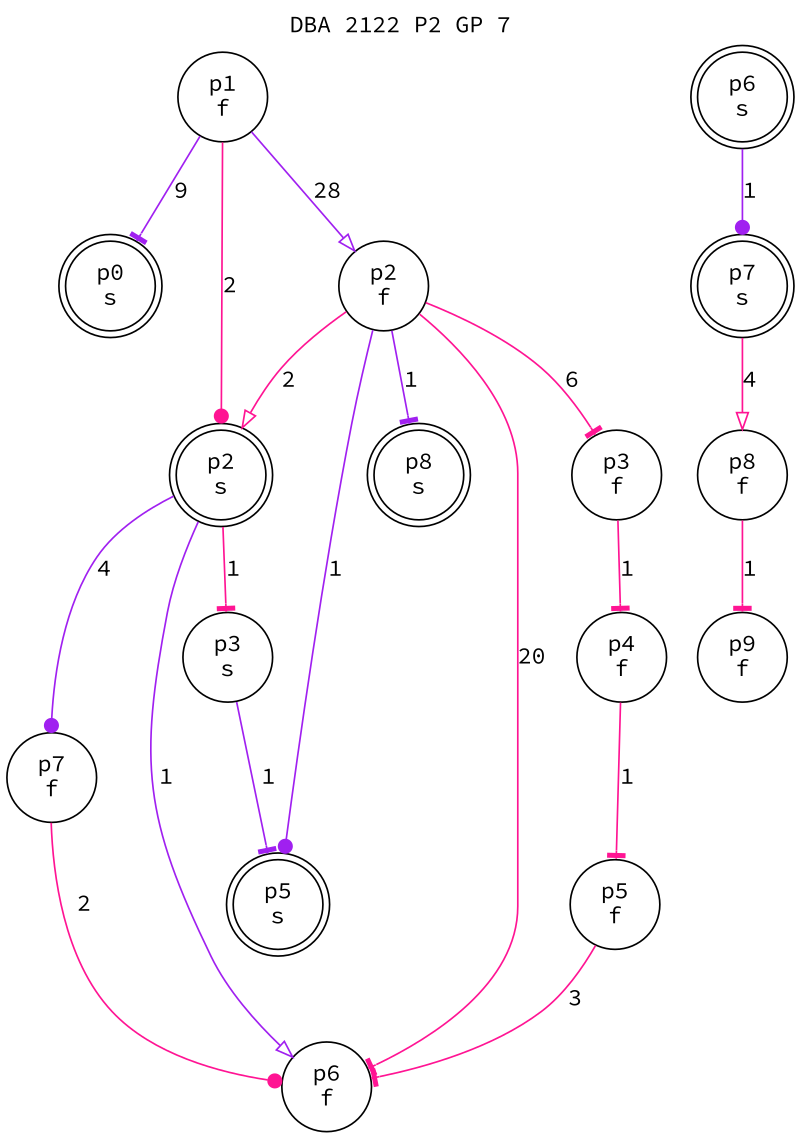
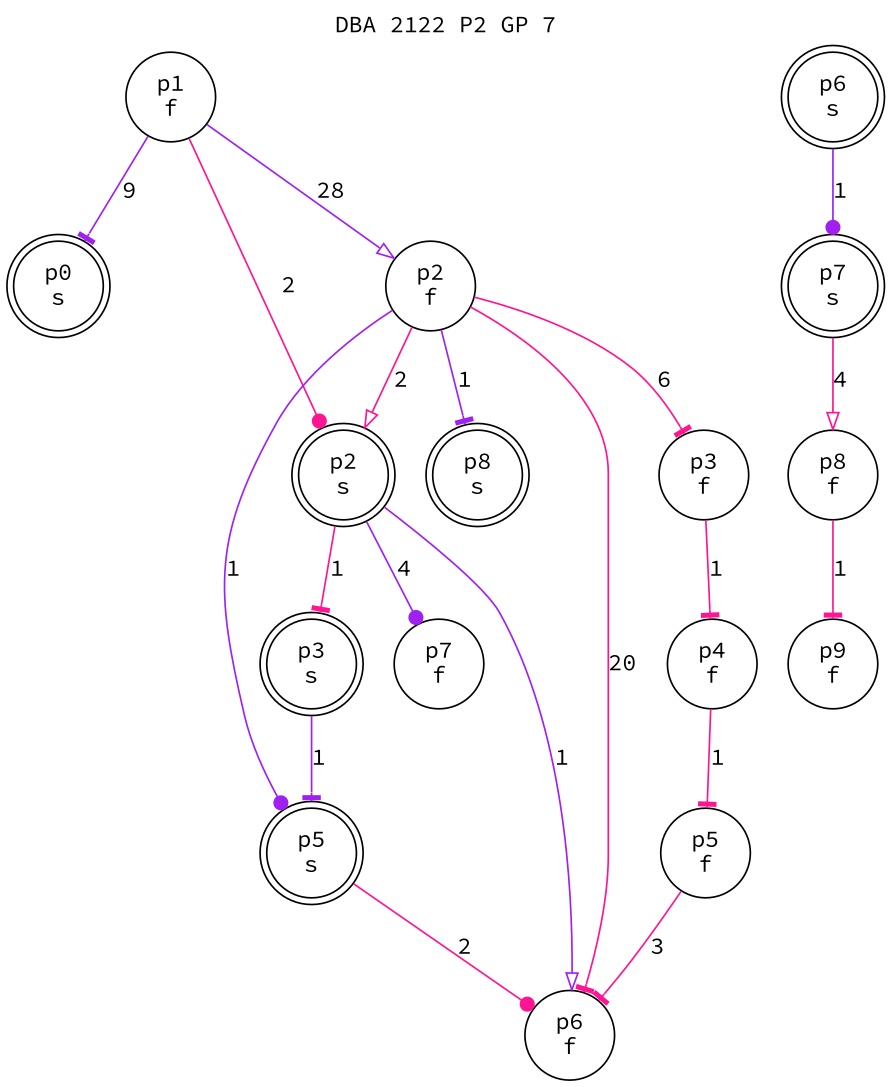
  digraph {
    fontname="Source Code Pro"
    label=" DBA 2122 P2 GP 7 "
    labelloc=tl
    rankdir=TB
    node [fontname="Source Code Pro" shape=circle]
    edge [arrowhead=tee color=deeppink fontname="Source Code Pro"]
    n1 [label="p1\nf"]
    n2 [label="p0\ns" shape=doublecircle]
    n3 [label="p2\nf"]
    n4 [label="p2\ns" shape=doublecircle]
    n5 [label="p3\nf"]
    n6 [label="p6\nf"]
    n7 [label="p5\ns" shape=doublecircle]
    n8 [label="p8\ns" shape=doublecircle]
    n9 [label="p7\nf"]
-   n10 [label="p3\ns"]
+   n10 [label="p3\ns" shape=doublecircle]
    n11 [label="p4\nf"]
    n12 [label="p5\nf"]
    n13 [label="p6\ns" shape=doublecircle]
    n14 [label="p7\ns" shape=doublecircle]
    n15 [label="p8\nf"]
    n16 [label="p9\nf"]
    n1 -> n2 [color=purple label=9]
    n1 -> n3 [arrowhead=onormal color=purple label=28]
    n1 -> n4 [arrowhead=dot label=2]
    n3 -> n4 [arrowhead=onormal label=2]
    n3 -> n5 [label=6]
    n3 -> n6 [label=20]
    n3 -> n7 [arrowhead=dot color=purple label=1]
    n3 -> n8 [color=purple label=1]
    n4 -> n6 [arrowhead=onormal color=purple label=1]
    n4 -> n9 [arrowhead=dot color=purple label=4]
    n4 -> n10 [label=1]
    n5 -> n11 [label=1]
-   n9 -> n6 [arrowhead=dot label=2]
+   n7 -> n6 [arrowhead=dot label=2]
    n10 -> n7 [color=purple label=1]
    n11 -> n12 [label=1]
    n12 -> n6 [label=3]
    n13 -> n14 [arrowhead=dot color=purple label=1]
    n14 -> n15 [arrowhead=onormal label=4]
    n15 -> n16 [label=1]
  }
